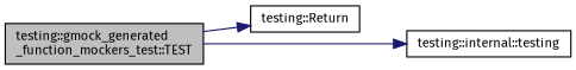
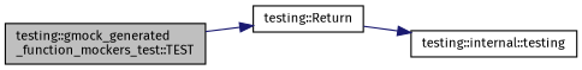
  digraph {
    fontname="Fira Sans"
    rankdir=LR
    node [color=black fillcolor=white fontname="Fira Sans" fontsize=10 shape=record style=filled]
    edge [color=midnightblue fontname="Fira Sans" fontsize=10 labelfontname=Helvetica labelfontsize=10 style=solid]
    n1 [fillcolor=grey75 fontcolor=black height=0.2 label="testing::gmock_generated\l_function_mockers_test::TEST" width=0.4]
    n2 [height=0.2 label="testing::Return" width=0.4]
    n3 [height=0.2 label="testing::internal::testing" width=0.4]
    n1 -> n2
-   n1 -> n3
+   n2 -> n3
  }
